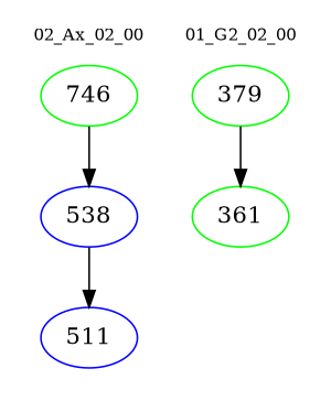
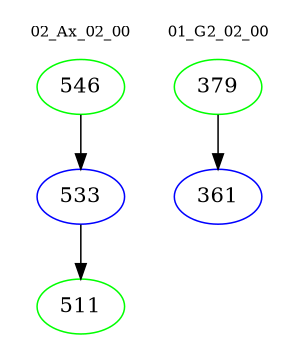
  digraph {
    node [color=blue]
    edge [color=black]
-   n1 [color=green label=746]
-   n2 [label=538]
-   n3 [label=511]
+   n1 [color=green label=546]
+   n2 [label=533]
+   n3 [color=green label=511]
    n4 [color=green label=379]
-   n5 [color=green label=361]
+   n5 [label=361]
    subgraph cluster_1 {
      color=white
      fontsize=10
      label="02_Ax_02_00"
      n1
      n2
      n3
    }
    subgraph cluster_2 {
      color=white
      fontsize=10
      label="01_G2_02_00"
      n4
      n5
    }
    n1 -> n2
    n2 -> n3
    n4 -> n5
  }
